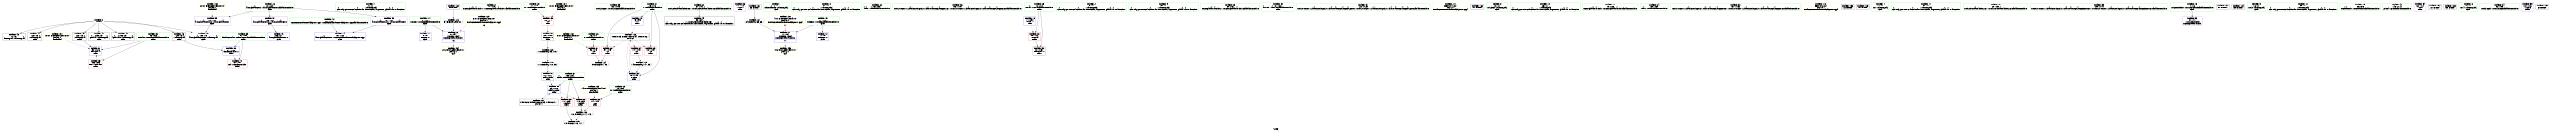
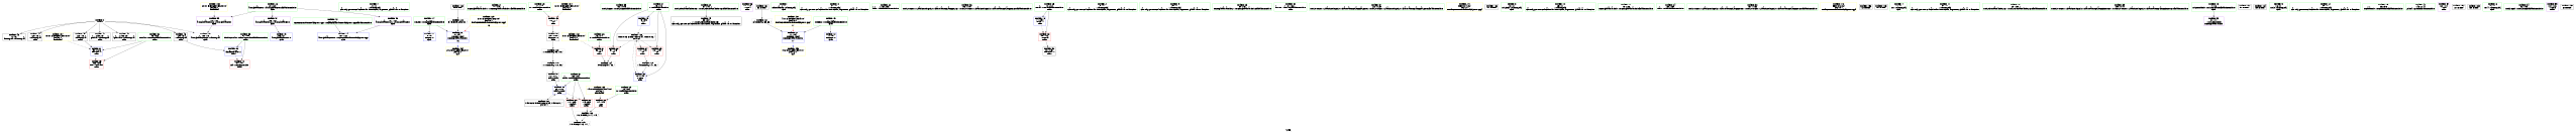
  digraph {
    label=SVFG
    node [color=green shape=record]
    edge [style=solid]
    n1 [color=grey label="{NodeID: 0\nNullPtr}"]
    n2 [color=black label="{NodeID: 43\n2\<--3\ndummyVal\<--dummyVal\n}"]
    n3 [color=black label="{NodeID: 44\n125\<--3\n\<--dummyVal\nmain\n}"]
    n4 [color=black label="{NodeID: 45\n126\<--3\n\<--dummyVal\nmain\n}"]
    n5 [color=black label="{NodeID: 46\n128\<--3\n\<--dummyVal\nmain\n}"]
    n6 [color=black label="{NodeID: 47\n155\<--3\nlpad.val\<--dummyVal\nmain\n}"]
    n7 [color=black label="{NodeID: 48\n156\<--3\nlpad.val10\<--dummyVal\nmain\n}"]
    n8 [color=blue label="{NodeID: 75\n188\<--3\nllvm.global_ctors_2\<--dummyVal\nGlob }" style=dotted]
    n9 [color=blue label="{NodeID: 81\n85\<--126\nexn.slot\<--\nmain\n}"]
    n10 [color=blue label="{NodeID: 82\n87\<--128\nehselector.slot\<--\nmain\n}"]
    n11 [color=red label="{NodeID: 69\n153\<--85\nexn\<--exn.slot\nmain\n}"]
    n12 [color=red label="{NodeID: 70\n154\<--87\nsel\<--ehselector.slot\nmain\n}"]
    n13 [label="{NodeID: 7\n21\<--1\n\<--dummyObj\nCan only get source location for instruction, argument, global var or function.}"]
    n14 [label="{NodeID: 14\n8\<--10\n_ZL2PI\<--_ZL2PI_field_insensitive\nGlob }"]
    n15 [color=blue label="{NodeID: 71\n8\<--9\n_ZL2PI\<--\nGlob }"]
    n16 [color=blue label="{NodeID: 76\n8\<--54\n_ZL2PI\<--mul\n__cxx_global_var_init.1\n|{<s0>16}}"]
    n17 [color=yellow label="{NodeID: 154\n2V_2 = CSCHI(MR_2V_1)\npts\{10 \}\nCS[]}" style=double]
    n18 [label="{NodeID: 21\n47\<--48\n__cxx_global_var_init.1\<--__cxx_global_var_init.1_field_insensitive\n}"]
    n19 [label="{NodeID: 28\n77\<--78\nN\<--N_field_insensitive\nmain\n}"]
    n20 [color=red label="{NodeID: 65\n108\<--77\n\<--N\nmain\n}"]
    n21 [color=black label="{NodeID: 50\n109\<--108\nsh_prom\<--\nmain\n}"]
    n22 [color=grey label="{NodeID: 123\n110 = Binary(95, 109, )\n}"]
    n23 [color=grey label="{NodeID: 118\n111 = Binary(110, 95, )\n}"]
    n24 [color=black label="{NodeID: 51\n112\<--111\nconv\<--sub\nmain\n}"]
    n25 [color=blue label="{NodeID: 80\n83\<--112\nmask\<--conv\nmain\n}"]
    n26 [color=black label="{NodeID: 127\nMR_16V_2 = PHI(MR_16V_3, MR_16V_1, )\npts\{84 \}\n}"]
    n27 [color=red label="{NodeID: 67\n115\<--83\n\<--mask\nmain\n}"]
    n28 [color=red label="{NodeID: 68\n117\<--83\n\<--mask\nmain\n}"]
    n29 [label="{NodeID: 35\n102\<--103\n_ZNSirsERx\<--_ZNSirsERx_field_insensitive\n}"]
    n30 [color=grey label="{NodeID: 125\n118 = cmp(116, 117, )\n}"]
    n31 [label="{NodeID: 42\n22\<--180\n_GLOBAL__sub_I_nodchip_0_1.cpp\<--_GLOBAL__sub_I_nodchip_0_1.cpp_field_insensitive\n}"]
    n32 [color=blue label="{NodeID: 74\n187\<--22\nllvm.global_ctors_1\<--_GLOBAL__sub_I_nodchip_0_1.cpp\nGlob }"]
    n33 [color=yellow label="{NodeID: 132\n8V_1 = ENCHI(MR_8V_0)\npts\{74 \}\nFun[main]}" style=double]
    n34 [color=red label="{NodeID: 61\n98\<--73\n\<--T\nmain\n}"]
    n35 [color=grey label="{NodeID: 124\n99 = cmp(97, 98, )\n}"]
    n36 [color=black label="{NodeID: 49\n33\<--34\n\<--_ZNSt8ios_base4InitD1Ev\nCan only get source location for instruction, argument, global var or function.}"]
    n37 [color=purple label="{NodeID: 56\n141\<--18\n\<--.str.4\nmain\n}"]
    n38 [color=red label="{NodeID: 63\n137\<--75\n\<--t\nmain\n}"]
    n39 [color=black label="{NodeID: 160\n50 = PHI()\n}"]
    n40 [color=grey label="{NodeID: 122\n54 = Binary(55, 50, )\n}"]
    n41 [color=blue label="{NodeID: 77\n11\<--64\n_ZL3PI2\<--mul\n__cxx_global_var_init.2\n|{<s0>17}}"]
    n42 [color=yellow label="{NodeID: 155\n4V_2 = CSCHI(MR_4V_1)\npts\{12 \}\nCS[]}" style=double]
    n43 [label="{NodeID: 1\n7\<--1\n__dso_handle\<--dummyObj\nGlob }"]
    n44 [label="{NodeID: 8\n51\<--1\n\<--dummyObj\nCan only get source location for instruction, argument, global var or function.}"]
    n45 [label="{NodeID: 15\n11\<--12\n_ZL3PI2\<--_ZL3PI2_field_insensitive\nGlob }"]
    n46 [color=blue label="{NodeID: 72\n11\<--9\n_ZL3PI2\<--\nGlob }"]
    n47 [label="{NodeID: 22\n52\<--53\natan\<--atan_field_insensitive\n}"]
    n48 [label="{NodeID: 29\n79\<--80\nK\<--K_field_insensitive\nmain\n}"]
    n49 [color=red label="{NodeID: 66\n114\<--79\n\<--K\nmain\n}"]
    n50 [color=grey label="{NodeID: 120\n116 = Binary(114, 115, )\n}"]
    n51 [color=grey label="{NodeID: 119\n148 = Binary(147, 95, )\n}"]
    n52 [color=blue label="{NodeID: 83\n75\<--148\nt\<--inc\nmain\n}"]
    n53 [color=black label="{NodeID: 126\nMR_10V_3 = PHI(MR_10V_4, MR_10V_2, )\npts\{76 \}\n}"]
    n54 [color=red label="{NodeID: 62\n97\<--75\n\<--t\nmain\n}"]
    n55 [color=red label="{NodeID: 64\n147\<--75\n\<--t\nmain\n}"]
    n56 [label="{NodeID: 36\n106\<--107\n_ZNSt7__cxx1112basic_stringIcSt11char_traitsIcESaIcEEC1Ev\<--_ZNSt7__cxx1112basic_stringIcSt11char_traitsIcESaIcEEC1Ev_field_insensitive\n}"]
    n57 [color=purple label="{NodeID: 57\n186\<--20\nllvm.global_ctors_0\<--llvm.global_ctors\nGlob }"]
    n58 [color=blue label="{NodeID: 73\n186\<--21\nllvm.global_ctors_0\<--\nGlob }"]
    n59 [color=black label="{NodeID: 161\n63 = PHI()\n}"]
    n60 [color=grey label="{NodeID: 121\n64 = Binary(65, 63, )\n}"]
    n61 [color=blue label="{NodeID: 78\n71\<--90\nretval\<--\nmain\n}"]
    n62 [color=red label="{NodeID: 60\n151\<--71\n\<--retval\nmain\n}"]
    n63 [color=black label="{NodeID: 52\n70\<--151\nmain_ret\<--\nmain\n}"]
    n64 [label="{NodeID: 2\n9\<--1\n\<--dummyObj\nCan only get source location for instruction, argument, global var or function.}"]
    n65 [label="{NodeID: 9\n55\<--1\n\<--dummyObj\nCan only get source location for instruction, argument, global var or function.}"]
    n66 [label="{NodeID: 16\n20\<--24\nllvm.global_ctors\<--llvm.global_ctors_field_insensitive\nGlob }"]
    n67 [color=purple label="{NodeID: 58\n187\<--20\nllvm.global_ctors_1\<--llvm.global_ctors\nGlob }"]
    n68 [color=purple label="{NodeID: 59\n188\<--20\nllvm.global_ctors_2\<--llvm.global_ctors\nGlob }"]
    n69 [label="{NodeID: 23\n60\<--61\n__cxx_global_var_init.2\<--__cxx_global_var_init.2_field_insensitive\n}"]
    n70 [label="{NodeID: 30\n81\<--82\nanswer\<--answer_field_insensitive\nmain\n}"]
    n71 [label="{NodeID: 37\n122\<--123\n_ZNSt7__cxx1112basic_stringIcSt11char_traitsIcESaIcEEaSEPKc\<--_ZNSt7__cxx1112basic_stringIcSt11char_traitsIcESaIcEEaSEPKc_field_insensitive\n}"]
    n72 [color=yellow label="{NodeID: 134\n12V_1 = ENCHI(MR_12V_0)\npts\{78 \}\nFun[main]}" style=double]
    n73 [color=yellow label="{NodeID: 141\nRETMU(4V_2)\npts\{12 \}\nFun[_GLOBAL__sub_I_nodchip_0_1.cpp]}" style=double]
    n74 [color=black label="{NodeID: 162\n101 = PHI()\n}"]
    n75 [color=blue label="{NodeID: 79\n75\<--95\nt\<--\nmain\n}"]
    n76 [label="{NodeID: 3\n13\<--1\n_ZSt3cin\<--dummyObj\nGlob }"]
    n77 [label="{NodeID: 10\n65\<--1\n\<--dummyObj\nCan only get source location for instruction, argument, global var or function.}"]
    n78 [label="{NodeID: 17\n25\<--26\n__cxx_global_var_init\<--__cxx_global_var_init_field_insensitive\n}"]
    n79 [label="{NodeID: 24\n68\<--69\nmain\<--main_field_insensitive\n}"]
    n80 [label="{NodeID: 31\n83\<--84\nmask\<--mask_field_insensitive\nmain\n}"]
    n81 [label="{NodeID: 38\n131\<--132\n_ZNSt7__cxx1112basic_stringIcSt11char_traitsIcESaIcEED1Ev\<--_ZNSt7__cxx1112basic_stringIcSt11char_traitsIcESaIcEED1Ev_field_insensitive\n}"]
    n82 [color=yellow label="{NodeID: 135\n14V_1 = ENCHI(MR_14V_0)\npts\{80 \}\nFun[main]}" style=double]
    n83 [color=yellow label="{NodeID: 142\nRETMU(2V_2)\npts\{10 \}\nFun[_GLOBAL__sub_I_nodchip_0_1.cpp]}" style=double]
    n84 [color=black label="{NodeID: 156\n142 = PHI()\n}"]
    n85 [color=black label="{NodeID: 163\n104 = PHI()\n}"]
    n86 [label="{NodeID: 4\n14\<--1\n.str\<--dummyObj\nGlob }"]
    n87 [label="{NodeID: 11\n90\<--1\n\<--dummyObj\nCan only get source location for instruction, argument, global var or function.}"]
    n88 [label="{NodeID: 18\n29\<--30\n_ZNSt8ios_base4InitC1Ev\<--_ZNSt8ios_base4InitC1Ev_field_insensitive\n}"]
    n89 [label="{NodeID: 25\n71\<--72\nretval\<--retval_field_insensitive\nmain\n}"]
    n90 [label="{NodeID: 32\n85\<--86\nexn.slot\<--exn.slot_field_insensitive\nmain\n}"]
    n91 [label="{NodeID: 39\n139\<--140\n_ZNKSt7__cxx1112basic_stringIcSt11char_traitsIcESaIcEE5c_strEv\<--_ZNKSt7__cxx1112basic_stringIcSt11char_traitsIcESaIcEE5c_strEv_field_insensitive\n}"]
    n92 [color=yellow label="{NodeID: 129\n2V_1 = ENCHI(MR_2V_0)\npts\{10 \}\nFun[_GLOBAL__sub_I_nodchip_0_1.cpp]|{<s0>16}}" style=double]
    n93 [color=purple label="{NodeID: 53\n31\<--4\n\<--_ZStL8__ioinit\n__cxx_global_var_init\n}"]
    n94 [color=black label="{NodeID: 157\n91 = PHI()\n}"]
    n95 [color=black label="{NodeID: 164\n135 = PHI()\n}"]
    n96 [label="{NodeID: 5\n16\<--1\n.str.3\<--dummyObj\nGlob }"]
    n97 [label="{NodeID: 12\n95\<--1\n\<--dummyObj\nCan only get source location for instruction, argument, global var or function.}"]
    n98 [label="{NodeID: 19\n35\<--36\n__cxa_atexit\<--__cxa_atexit_field_insensitive\n}"]
    n99 [label="{NodeID: 26\n73\<--74\nT\<--T_field_insensitive\nmain\n}"]
    n100 [label="{NodeID: 33\n87\<--88\nehselector.slot\<--ehselector.slot_field_insensitive\nmain\n}"]
    n101 [label="{NodeID: 40\n143\<--144\nprintf\<--printf_field_insensitive\n}"]
    n102 [color=yellow label="{NodeID: 130\n4V_1 = ENCHI(MR_4V_0)\npts\{12 \}\nFun[_GLOBAL__sub_I_nodchip_0_1.cpp]|{<s0>17}}" style=double]
    n103 [color=yellow label="{NodeID: 137\n18V_1 = ENCHI(MR_18V_0)\npts\{86 \}\nFun[main]}" style=double]
    n104 [color=purple label="{NodeID: 54\n120\<--14\n\<--.str\nmain\n}"]
    n105 [color=black label="{NodeID: 158\n121 = PHI()\n}"]
    n106 [color=black label="{NodeID: 165\n138 = PHI()\n}"]
    n107 [label="{NodeID: 6\n18\<--1\n.str.4\<--dummyObj\nGlob }"]
    n108 [label="{NodeID: 13\n4\<--6\n_ZStL8__ioinit\<--_ZStL8__ioinit_field_insensitive\nGlob }"]
    n109 [label="{NodeID: 20\n34\<--40\n_ZNSt8ios_base4InitD1Ev\<--_ZNSt8ios_base4InitD1Ev_field_insensitive\n}"]
    n110 [label="{NodeID: 27\n75\<--76\nt\<--t_field_insensitive\nmain\n}"]
    n111 [label="{NodeID: 34\n92\<--93\n_ZNSirsERi\<--_ZNSirsERi_field_insensitive\n}"]
    n112 [color=yellow label="{NodeID: 138\n20V_1 = ENCHI(MR_20V_0)\npts\{88 \}\nFun[main]}" style=double]
    n113 [color=purple label="{NodeID: 55\n134\<--16\n\<--.str.3\nmain\n}"]
    n114 [color=black label="{NodeID: 159\n32 = PHI()\n}"]
    n1 -> n2
    n1 -> n3
    n1 -> n4
    n1 -> n5
    n1 -> n6
    n1 -> n7
    n1 -> n8
    n4 -> n9
    n5 -> n10
-   n11 -> n9 [style=dashed]
+   n9 -> n11 [style=dashed]
    n10 -> n12 [style=dashed]
    n14 -> n15
    n14 -> n16
    n16 -> n17 [color=blue style=dashed tailport=s0]
    n19 -> n20
    n20 -> n21
    n21 -> n22
    n22 -> n23
    n23 -> n24
    n24 -> n25
    n25 -> n26 [style=dashed]
    n25 -> n27 [style=dashed]
    n25 -> n28 [style=dashed]
    n26 -> n25 [style=dashed]
    n27 -> n50
    n28 -> n30
    n31 -> n32
    n33 -> n34 [style=dashed]
    n34 -> n35
    n39 -> n40
    n40 -> n16
    n41 -> n42 [color=blue style=dashed tailport=s0]
    n45 -> n41
    n45 -> n46
    n48 -> n49
    n49 -> n50
    n50 -> n30
    n51 -> n52
    n52 -> n53 [style=dashed]
    n53 -> n38 [style=dashed]
    n53 -> n52 [style=dashed]
    n53 -> n54 [style=dashed]
    n53 -> n55 [style=dashed]
    n54 -> n35
    n55 -> n51
    n57 -> n58
    n59 -> n60
    n60 -> n41
    n61 -> n62 [style=dashed]
    n62 -> n63
    n66 -> n57
    n66 -> n67
    n66 -> n68
    n67 -> n32
    n68 -> n8
    n72 -> n20 [style=dashed]
    n75 -> n53 [style=dashed]
    n80 -> n25
    n80 -> n27
    n80 -> n28
    n82 -> n49 [style=dashed]
-   n89 -> n63
+   n89 -> n61
    n89 -> n62
    n90 -> n9
    n90 -> n11
    n92 -> n16 [color=red style=dashed tailport=s0]
    n99 -> n34
    n100 -> n10
    n100 -> n12
    n102 -> n41 [color=red style=dashed tailport=s0]
    n103 -> n9 [style=dashed]
    n108 -> n93
    n109 -> n36
    n110 -> n38
    n110 -> n52
    n110 -> n54
    n110 -> n75
    n112 -> n68 [style=dashed]
  }
